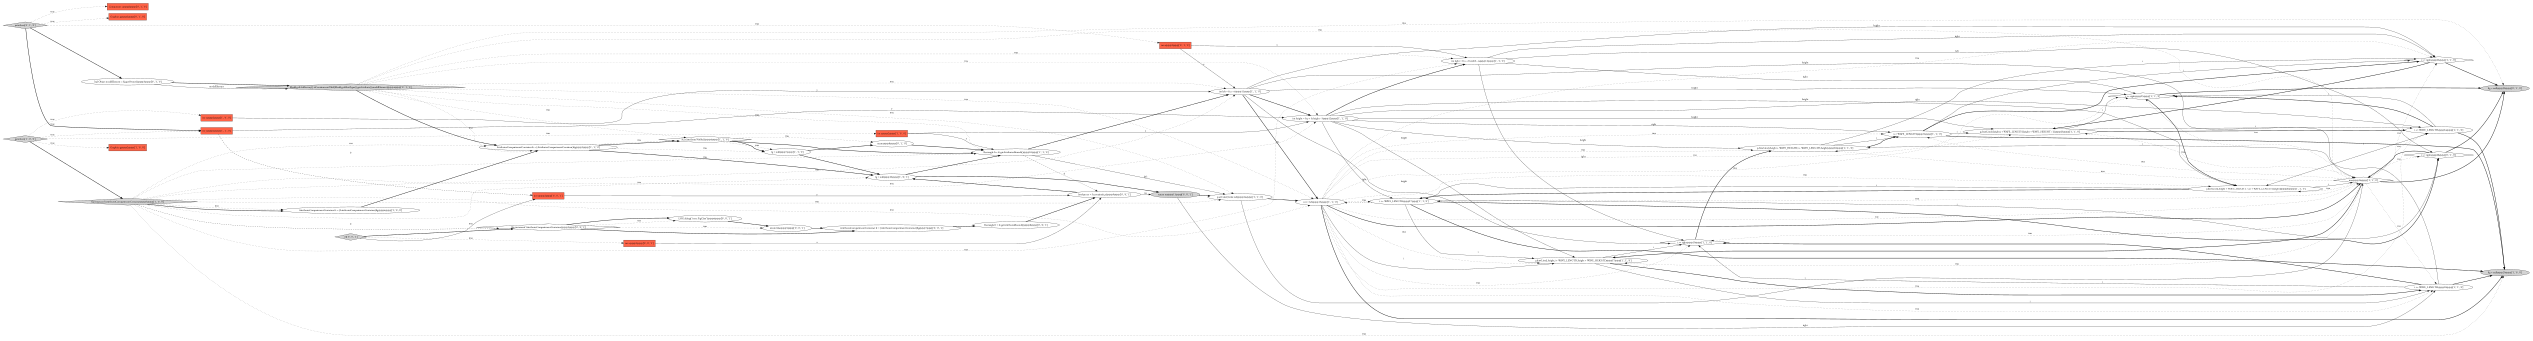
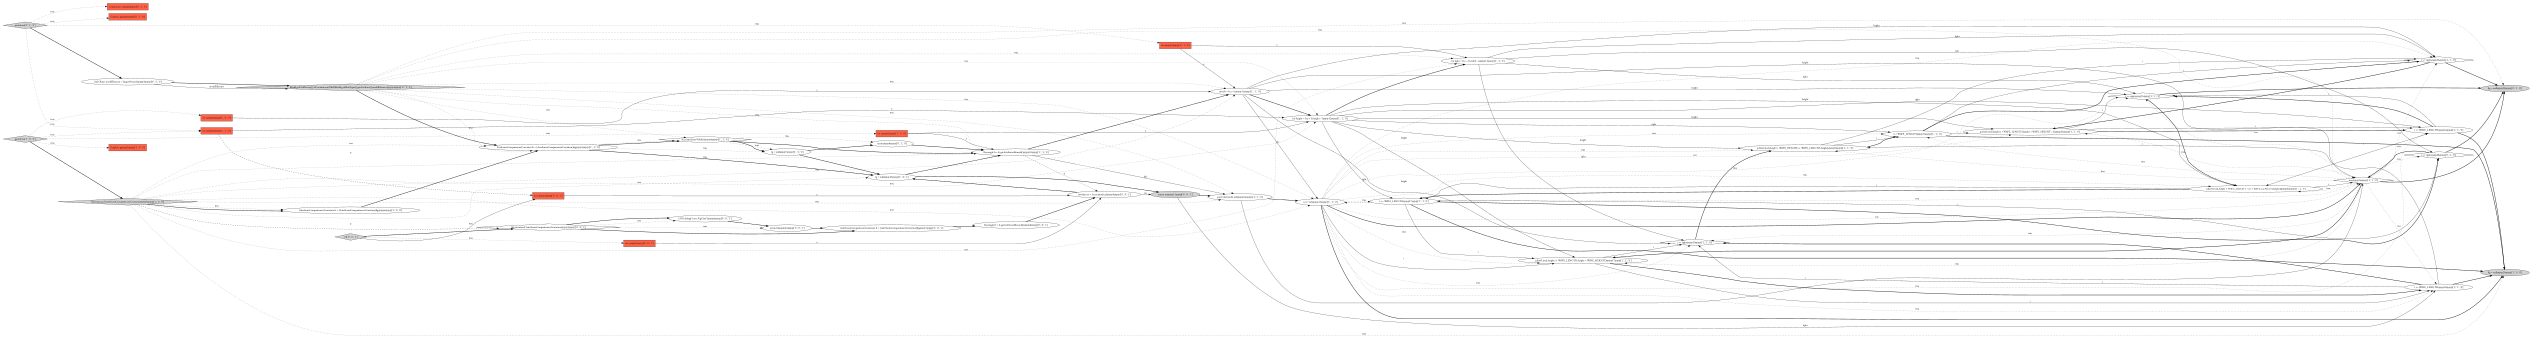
  digraph {
    fontname="EB Garamond"
    rankdir=LR
    node [fillcolor=white fontname="EB Garamond" shape=ellipse style=filled]
    edge [fontname="EB Garamond" style=dotted]
    n1 [fillcolor=tomato label="Component c@@@2@@@['0', '1', '0']" shape=box]
    n2 [label="i += WAVE_LENGTH@@@27@@@['1', '1', '0']"]
    n3 [label="int i = left@@@15@@@['1', '1', '0']"]
    n4 [fillcolor=lightgray label="fig = null@@@29@@@['1', '0', '0']"]
    n5 [label="i >= right@@@28@@@['0', '1', '0']" shape=diamond]
    n6 [label="g.drawLine(i,height,i + WAVE_LENGTH,height + WAVE_HEIGHT)@@@17@@@['1', '1', '0']"]
    n7 [label="g.drawLine(i,height + WAVE_HEIGHT / 2,i + WAVE_LENGTH,height)@@@26@@@['1', '1', '0']"]
    n8 [label="i >= right@@@19@@@['1', '1', '0']" shape=diamond]
    n9 [label="i += WAVE_LENGTH@@@18@@@['1', '1', '0']"]
    n10 [label="i += WAVE_LENGTH@@@21@@@['1', '1', '0']"]
    n11 [label="g.drawLine(i,height,i + WAVE_LENGTH,height + WAVE_HEIGHT / 2)@@@23@@@['1', '1', '0']"]
    n12 [label="i >= right@@@25@@@['1', '1', '0']" shape=diamond]
    n13 [label="true@@@16@@@['1', '1', '0']" shape=diamond]
    n14 [label="i += WAVE_LENGTH@@@24@@@['1', '1', '0']"]
    n15 [label="i >= right@@@22@@@['1', '1', '0']" shape=diamond]
    n16 [label="g.drawLine(i,height + WAVE_HEIGHT,i + WAVE_LENGTH,height)@@@20@@@['1', '1', '0']"]
    n17 [fillcolor=lightgray label="fig = null@@@30@@@['0', '1', '0']"]
    n18 [label="AttributesCompartmentContainer fc = (AttributesCompartmentContainer)fig@@@5@@@['1', '1', '0']"]
    n19 [label="fig = null@@@10@@@['1', '0', '1']"]
    n20 [label="fig = null@@@7@@@['1', '1', '0']"]
    n21 [label="!fc.isAttributesVisible()@@@6@@@['1', '1', '0']" shape=diamond]
    n22 [label="Rectangle fr = fc.getAttributesBounds()@@@10@@@['1', '1', '0']"]
    n23 [fillcolor=lightgray label="return res@@@11@@@['0', '0', '1']"]
    n24 [label="return@@@8@@@['0', '1', '0']"]
    n25 [label="int left = fr.x + 6@@@11@@@['1', '1', '0']"]
    n26 [label="g.setColor(Color.red)@@@14@@@['1', '1', '0']"]
    n27 [label="boolean res = fr.contains(x,y)@@@9@@@['0', '0', '1']"]
    n28 [fillcolor=tomato label="int x@@@2@@@['0', '1', '0']" shape=box]
    n29 [label="int right = fr.x + fr.width - 6@@@13@@@['1', '1', '0']"]
    n30 [label="int height = fr.y + fr.height - 5@@@12@@@['1', '1', '0']"]
    n31 [label="AttributesCompartmentContainer fc = (AttributesCompartmentContainer)fig@@@4@@@['1', '0', '0']"]
    n32 [fillcolor=tomato label="Graphics g@@@2@@@['1', '0', '0']" shape=box]
    n33 [fillcolor=tomato label="int y@@@2@@@['0', '0', '1']" shape=box]
    n34 [fillcolor=lightgray label="fig instanceof AttributesCompartmentContainer@@@3@@@['1', '0', '0']" shape=diamond]
    n35 [label="!(fig instanceof AttributesCompartmentContainer)@@@3@@@['0', '0', '1']" shape=diamond]
    n36 [label="AttributesCompartmentContainer fc = (AttributesCompartmentContainer)fig@@@7@@@['0', '0', '1']"]
    n37 [label="return false@@@5@@@['0', '0', '1']"]
    n38 [label="LOG.debug(\"not a FigClass\")@@@4@@@['0', '0', '1']"]
    n39 [label="final Object modelElement = fig.getOwner()@@@3@@@['0', '1', '0']"]
    n40 [fillcolor=lightgray label="Model.getUmlFactory().isContainmentValid(Model.getMetaTypes().getAttribute(),modelElement)@@@4@@@['0', '1', '0']" shape=diamond]
    n41 [fillcolor=tomato label="Graphics g@@@2@@@['0', '1', '0']" shape=box]
    n42 [fillcolor=lightgray label="hit['0', '0', '1']" shape=diamond]
    n43 [fillcolor=tomato label="int x@@@2@@@['0', '0', '1']" shape=box]
    n44 [label="Rectangle fr = fc.getAttributesBounds()@@@8@@@['0', '0', '1']"]
    n45 [fillcolor=tomato label="int y@@@2@@@['1', '1', '0']" shape=box]
    n46 [fillcolor=tomato label="int x@@@2@@@['1', '0', '0']" shape=box]
    n47 [fillcolor=lightgray label="paintIcon['0', '1', '0']" shape=diamond]
    n48 [fillcolor=tomato label="int y@@@2@@@['1', '0', '0']" shape=box]
    n49 [fillcolor=lightgray label="paintIcon['1', '0', '0']" shape=diamond]
    n2 -> n3 [style=dashed]
    n2 -> n4 [style=bold]
    n2 -> n5 [label=i style=solid]
    n2 -> n5 [style=bold]
    n2 -> n6 [label=i style=solid]
    n3 -> n2 [label=true]
    n3 -> n4 [style=bold]
    n3 -> n6 [label=true]
    n3 -> n6 [label=i style=solid]
    n3 -> n7 [label=true]
    n3 -> n8 [label=true]
    n3 -> n9 [label=true]
    n3 -> n10 [label=true]
    n3 -> n11 [label=true]
    n3 -> n12 [label=true]
    n3 -> n13 [label=true]
    n3 -> n13 [style=bold]
    n3 -> n14 [label=true]
    n3 -> n15 [label=true]
    n3 -> n16 [label=true]
    n5 -> n13 [style=bold]
    n5 -> n17 [style=bold]
    n6 -> n8 [label=i style=solid]
    n6 -> n9 [style=bold]
    n6 -> n9 [label=i style=solid]
    n7 -> n2 [label=i style=solid]
    n7 -> n2 [style=bold]
    n7 -> n13 [label=i style=solid]
    n8 -> n16 [style=bold]
    n9 -> n4 [style=bold]
    n9 -> n8 [style=bold]
    n9 -> n8 [label=i style=solid]
    n9 -> n16 [label=i style=solid]
    n10 -> n4 [style=bold]
    n10 -> n11 [label=i style=solid]
    n10 -> n15 [style=bold]
    n10 -> n15 [label=i style=solid]
    n11 -> n12 [label=i style=solid]
    n11 -> n14 [style=bold]
    n11 -> n14 [label=i style=solid]
    n12 -> n7 [style=bold]
    n12 -> n17 [style=bold]
    n13 -> n2 [label=true]
    n13 -> n5 [label=true]
    n13 -> n6 [label=true]
    n13 -> n6 [style=bold]
    n13 -> n7 [label=true]
    n13 -> n8 [label=true]
    n13 -> n9 [label=true]
    n13 -> n10 [label=true]
    n13 -> n11 [label=true]
    n13 -> n12 [label=true]
    n13 -> n14 [label=true]
    n13 -> n15 [label=true]
    n13 -> n16 [label=true]
    n13 -> n17 [style=bold]
    n14 -> n4 [style=bold]
    n14 -> n7 [label=i style=solid]
    n14 -> n12 [label=i style=solid]
    n14 -> n12 [style=bold]
    n15 -> n11 [style=bold]
    n15 -> n17 [style=bold]
    n16 -> n10 [style=bold]
    n16 -> n10 [label=i style=solid]
    n16 -> n15 [label=i style=solid]
    n18 -> n19 [style=bold]
    n18 -> n20 [label=true]
    n18 -> n21 [style=bold]
    n18 -> n21 [label=true]
    n19 -> n22 [style=bold]
    n19 -> n23 [style=bold]
    n20 -> n19 [style=bold]
    n20 -> n24 [style=bold]
    n21 -> n20 [style=bold]
    n21 -> n20 [label=true]
    n21 -> n22 [style=bold]
    n21 -> n24 [label=true]
    n22 -> n25 [style=bold]
    n22 -> n26 [label=left style=solid]
    n22 -> n27 [label=0 style=dashed]
    n23 -> n9 [label=right style=solid]
    n23 -> n26 [style=bold]
    n24 -> n22 [style=bold]
-   n25 -> n3 [label=left style=bold]
+   n25 -> n3 [label=left style=solid]
    n25 -> n8 [label=height style=solid]
    n25 -> n12 [label=height style=solid]
    n25 -> n13 [label=height style=solid]
    n25 -> n15 [label=height style=solid]
    n25 -> n30 [style=bold]
    n26 -> n3 [style=bold]
    n26 -> n13 [label=i style=solid]
    n27 -> n19 [style=bold]
    n27 -> n23 [label=res style=solid]
    n28 -> n25 [label=x style=solid]
    n28 -> n29 [label=x style=solid]
    n29 -> n5 [label=left style=solid]
    n29 -> n8 [label=right style=solid]
    n29 -> n12 [label=right style=solid]
    n29 -> n15 [label=right style=solid]
    n30 -> n2 [label=right style=solid]
    n30 -> n6 [label=height style=solid]
    n30 -> n7 [label=height style=solid]
    n30 -> n10 [label=right style=solid]
    n30 -> n11 [label=height style=solid]
    n30 -> n14 [label=right style=solid]
    n30 -> n16 [label=height style=solid]
    n30 -> n29 [style=bold]
    n31 -> n18 [style=bold]
    n33 -> n27 [label=y style=solid]
    n34 -> n3 [label=true]
    n34 -> n4 [label=true]
    n34 -> n18 [label=true]
    n34 -> n19 [label=true]
    n34 -> n22 [label=true]
    n34 -> n25 [label=true]
    n34 -> n26 [label=true]
    n34 -> n29 [label=true]
    n34 -> n30 [label=true]
    n34 -> n31 [label=true]
    n34 -> n31 [style=bold]
    n34 -> n35 [label=0 style=dashed]
    n35 -> n36 [style=bold]
    n35 -> n37 [label=true]
    n35 -> n38 [label=true]
    n35 -> n38 [style=bold]
    n36 -> n44 [style=bold]
    n37 -> n36 [style=bold]
    n38 -> n37 [style=bold]
    n39 -> n40 [style=bold]
    n39 -> n40 [label=modelElement style=solid]
    n40 -> n3 [label=true]
    n40 -> n13 [label=true]
    n40 -> n17 [label=true]
    n40 -> n18 [label=true]
    n40 -> n18 [style=bold]
    n40 -> n21 [label=true]
    n40 -> n22 [label=true]
    n40 -> n25 [label=true]
    n40 -> n26 [label=true]
    n40 -> n29 [label=true]
    n40 -> n30 [label=true]
    n42 -> n33 [label=true style=solid]
    n42 -> n35 [style=bold]
    n42 -> n43 [label=true]
    n43 -> n27 [label=x style=solid]
    n44 -> n27 [style=bold]
    n45 -> n30 [label=y style=solid]
    n45 -> n33 [label=0 style=dashed]
    n46 -> n22 [label=x style=solid]
    n46 -> n30 [label=x style=solid]
    n47 -> n1 [label=true]
    n47 -> n28 [label=true]
    n47 -> n39 [style=bold]
    n47 -> n41 [label=true]
-   n47 -> n45 [label=true style=bold]
+   n47 -> n45 [label=true]
    n48 -> n25 [label=y style=solid]
    n49 -> n32 [label=true]
    n49 -> n34 [style=bold]
    n49 -> n45 [label=true]
    n49 -> n46 [label=true]
    n49 -> n48 [label=true]
  }
